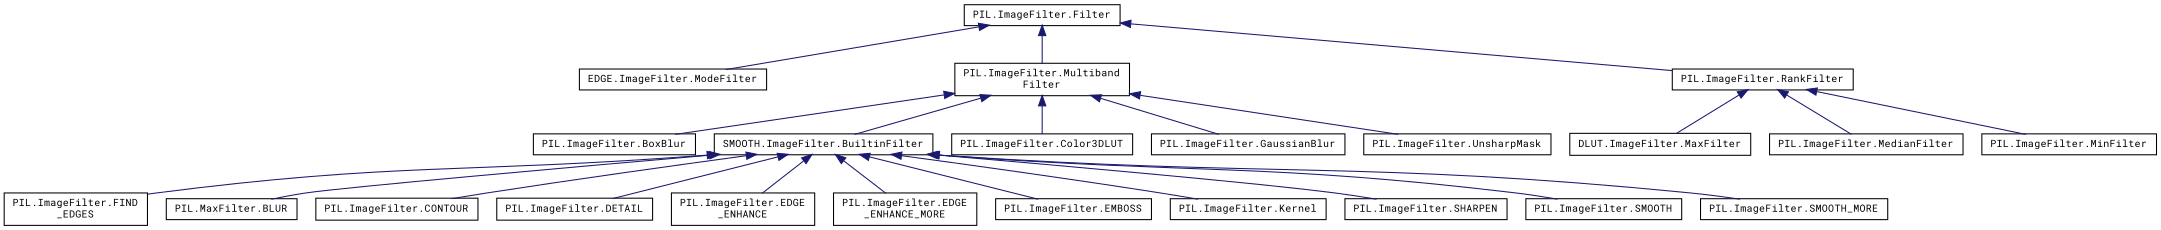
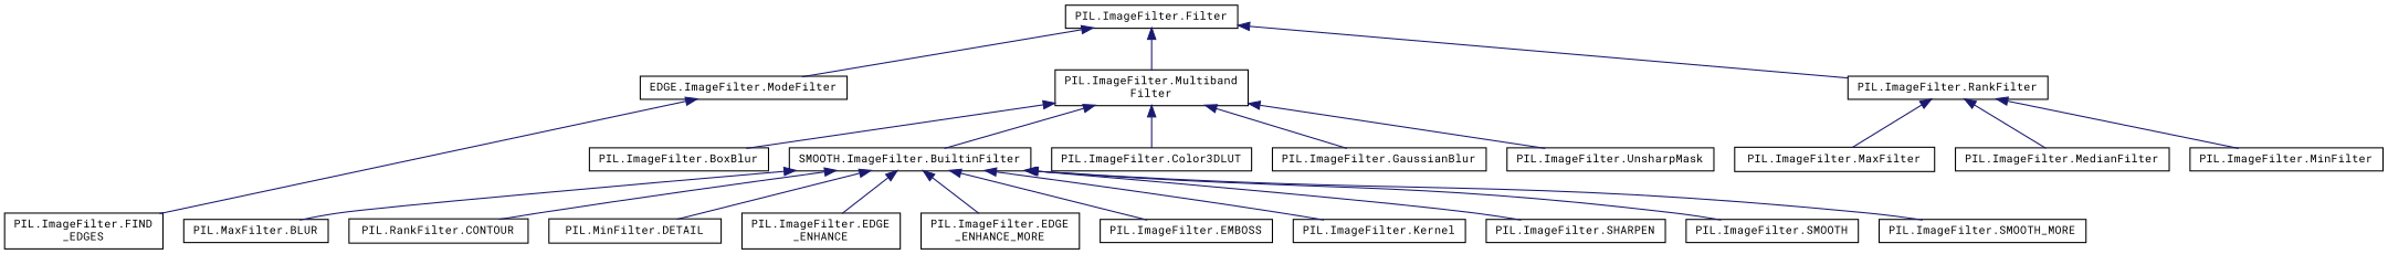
  digraph {
    fontname="Roboto Mono"
    rankdir=TB
    node [color=black fillcolor=white fontname="Roboto Mono" fontsize=10 shape=record style=filled]
    edge [color=midnightblue dir=back fontname="Roboto Mono" fontsize=10 labelfontname=Helvetica labelfontsize=10 style=solid]
    n1 [height=0.2 label="PIL.ImageFilter.Filter" width=0.4]
    n2 [height=0.2 label="EDGE.ImageFilter.ModeFilter" width=0.4]
    n3 [height=0.2 label="PIL.ImageFilter.Multiband\lFilter" width=0.4]
    n4 [height=0.2 label="PIL.ImageFilter.RankFilter" width=0.4]
    n5 [height=0.2 label="PIL.ImageFilter.BoxBlur" width=0.4]
    n6 [height=0.2 label="SMOOTH.ImageFilter.BuiltinFilter" width=0.4]
    n7 [height=0.2 label="PIL.ImageFilter.Color3DLUT" width=0.4]
    n8 [height=0.2 label="PIL.ImageFilter.GaussianBlur" width=0.4]
    n9 [height=0.2 label="PIL.ImageFilter.UnsharpMask" width=0.4]
-   n10 [height=0.2 label="DLUT.ImageFilter.MaxFilter" width=0.4]
+   n10 [height=0.2 label="PIL.ImageFilter.MaxFilter" width=0.4]
    n11 [height=0.2 label="PIL.ImageFilter.MedianFilter" width=0.4]
    n12 [height=0.2 label="PIL.ImageFilter.MinFilter" width=0.4]
    n13 [height=0.2 label="PIL.MaxFilter.BLUR" width=0.4]
-   n14 [height=0.2 label="PIL.ImageFilter.CONTOUR" width=0.4]
-   n15 [height=0.2 label="PIL.ImageFilter.DETAIL" width=0.4]
+   n14 [height=0.2 label="PIL.RankFilter.CONTOUR" width=0.4]
+   n15 [height=0.2 label="PIL.MinFilter.DETAIL" width=0.4]
    n16 [height=0.2 label="PIL.ImageFilter.EDGE\l_ENHANCE" width=0.4]
    n17 [height=0.2 label="PIL.ImageFilter.EDGE\l_ENHANCE_MORE" width=0.4]
    n18 [height=0.2 label="PIL.ImageFilter.EMBOSS" width=0.4]
    n19 [height=0.2 label="PIL.ImageFilter.FIND\l_EDGES" width=0.4]
    n20 [height=0.2 label="PIL.ImageFilter.Kernel" width=0.4]
    n21 [height=0.2 label="PIL.ImageFilter.SHARPEN" width=0.4]
    n22 [height=0.2 label="PIL.ImageFilter.SMOOTH" width=0.4]
    n23 [height=0.2 label="PIL.ImageFilter.SMOOTH_MORE" width=0.4]
    n1 -> n2
    n1 -> n3
    n1 -> n4
    n3 -> n5
    n3 -> n6
    n3 -> n7
    n3 -> n8
    n3 -> n9
    n4 -> n10
    n4 -> n11
    n4 -> n12
    n6 -> n13
    n6 -> n14
    n6 -> n15
    n6 -> n16
    n6 -> n17
    n6 -> n18
-   n6 -> n19
+   n2 -> n19
    n6 -> n20
    n6 -> n21
    n6 -> n22
    n6 -> n23
  }
